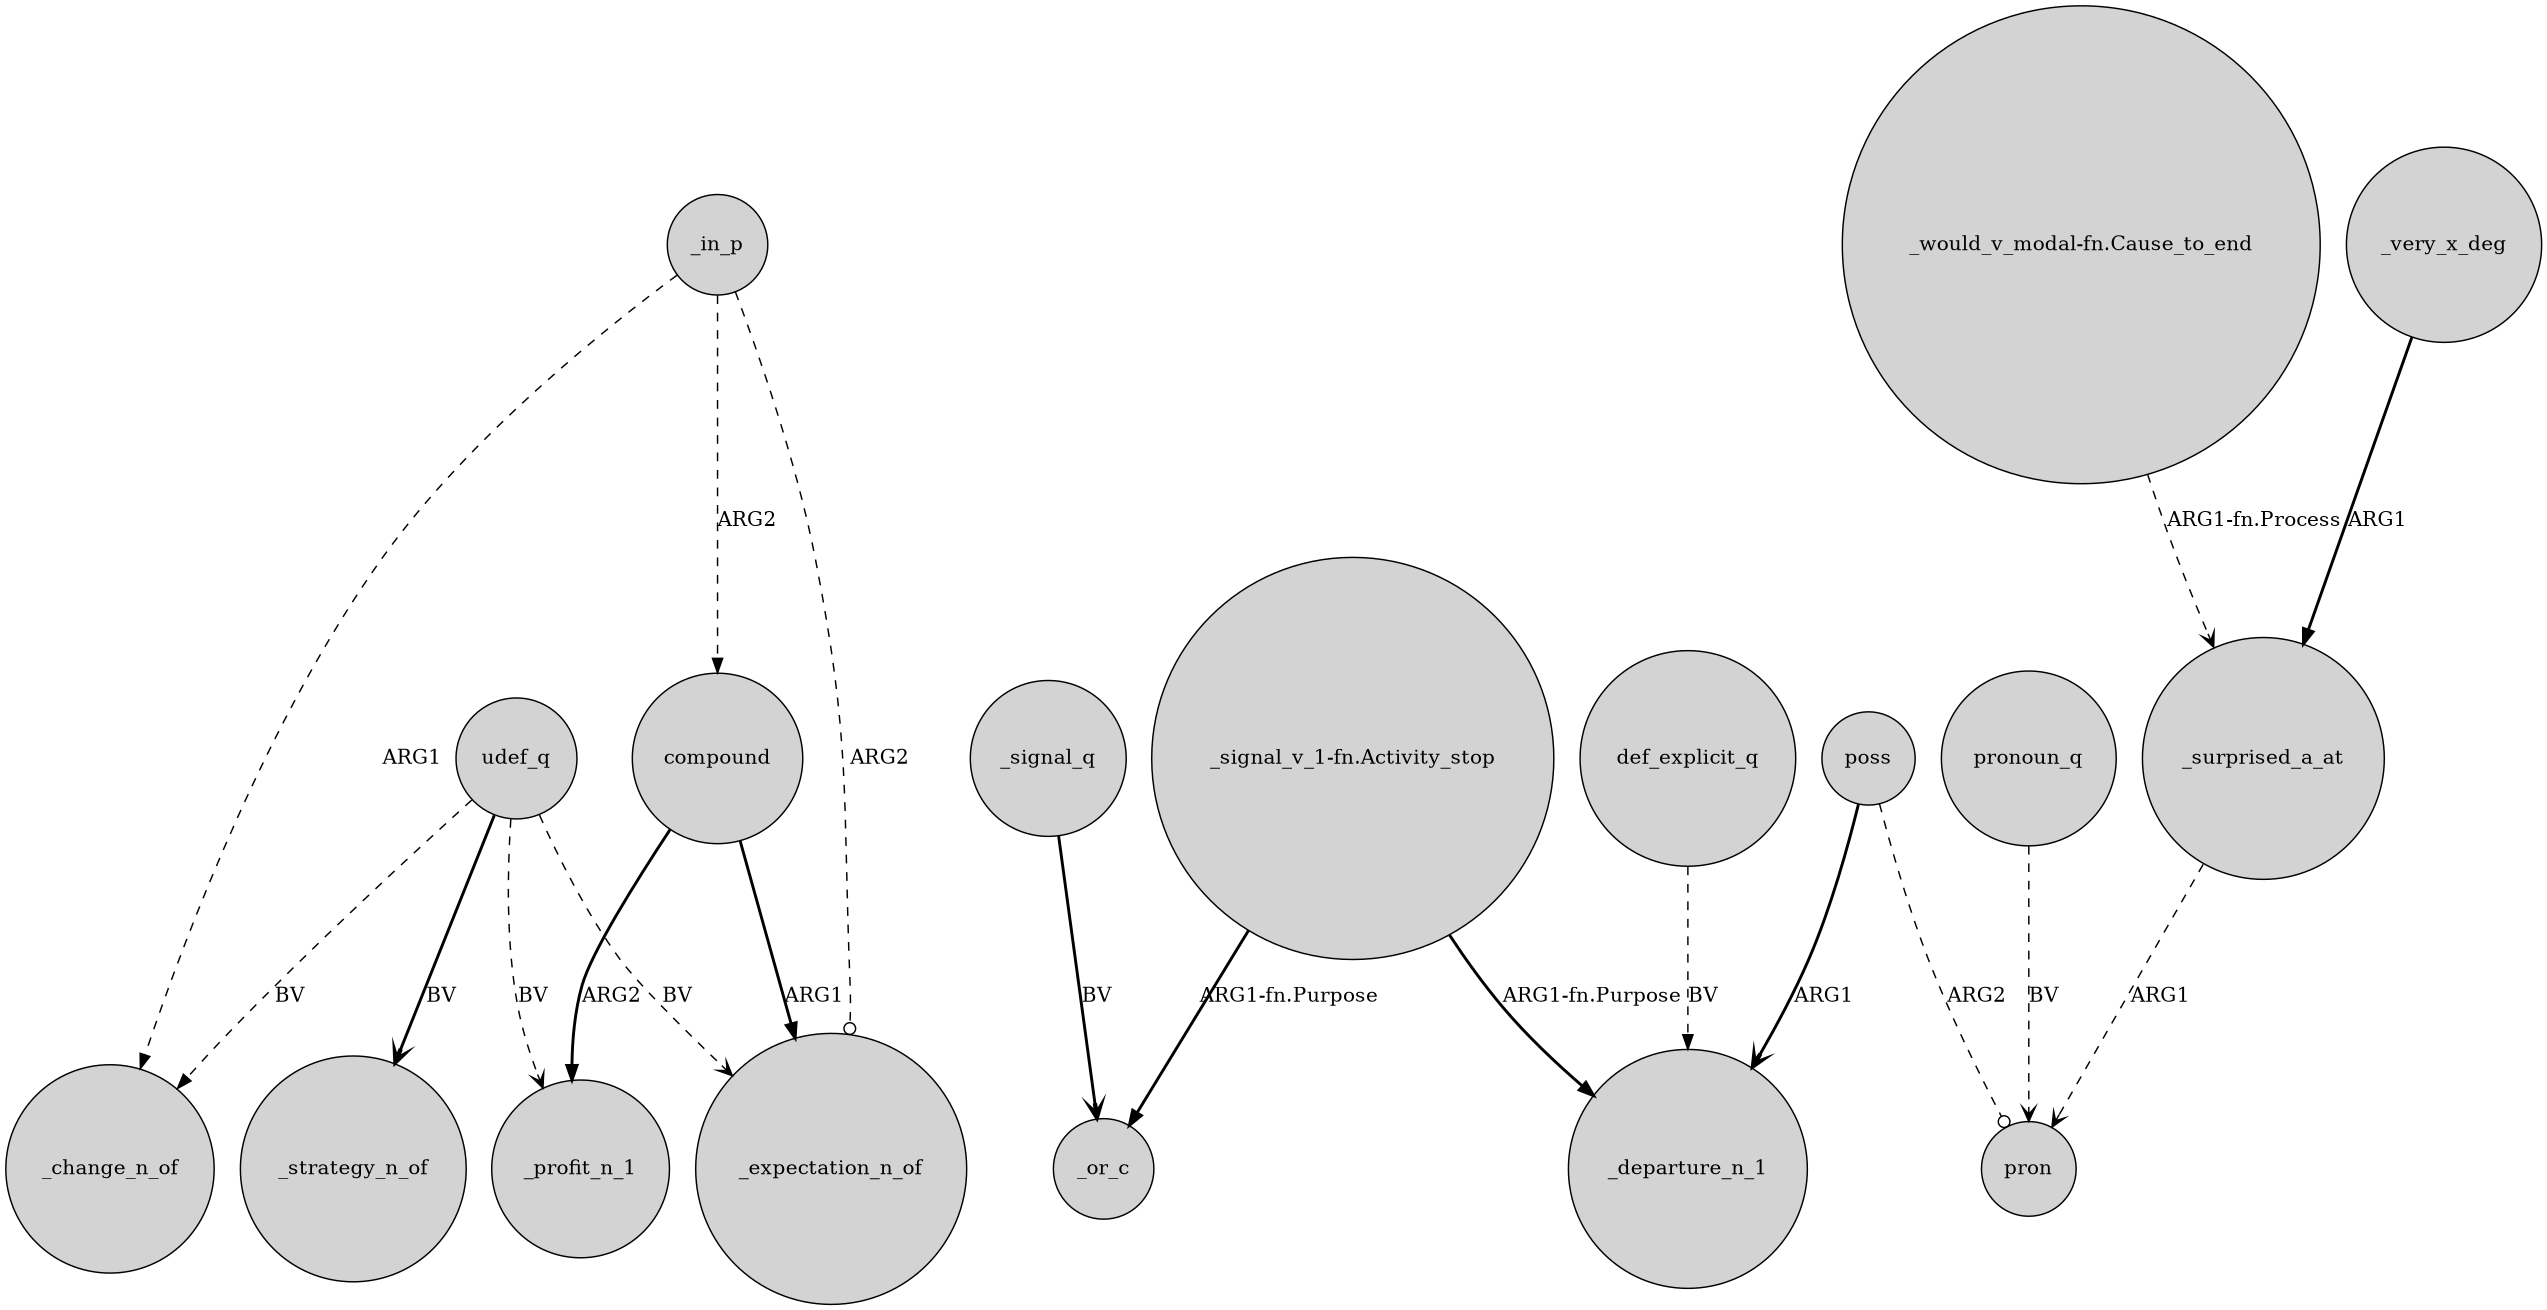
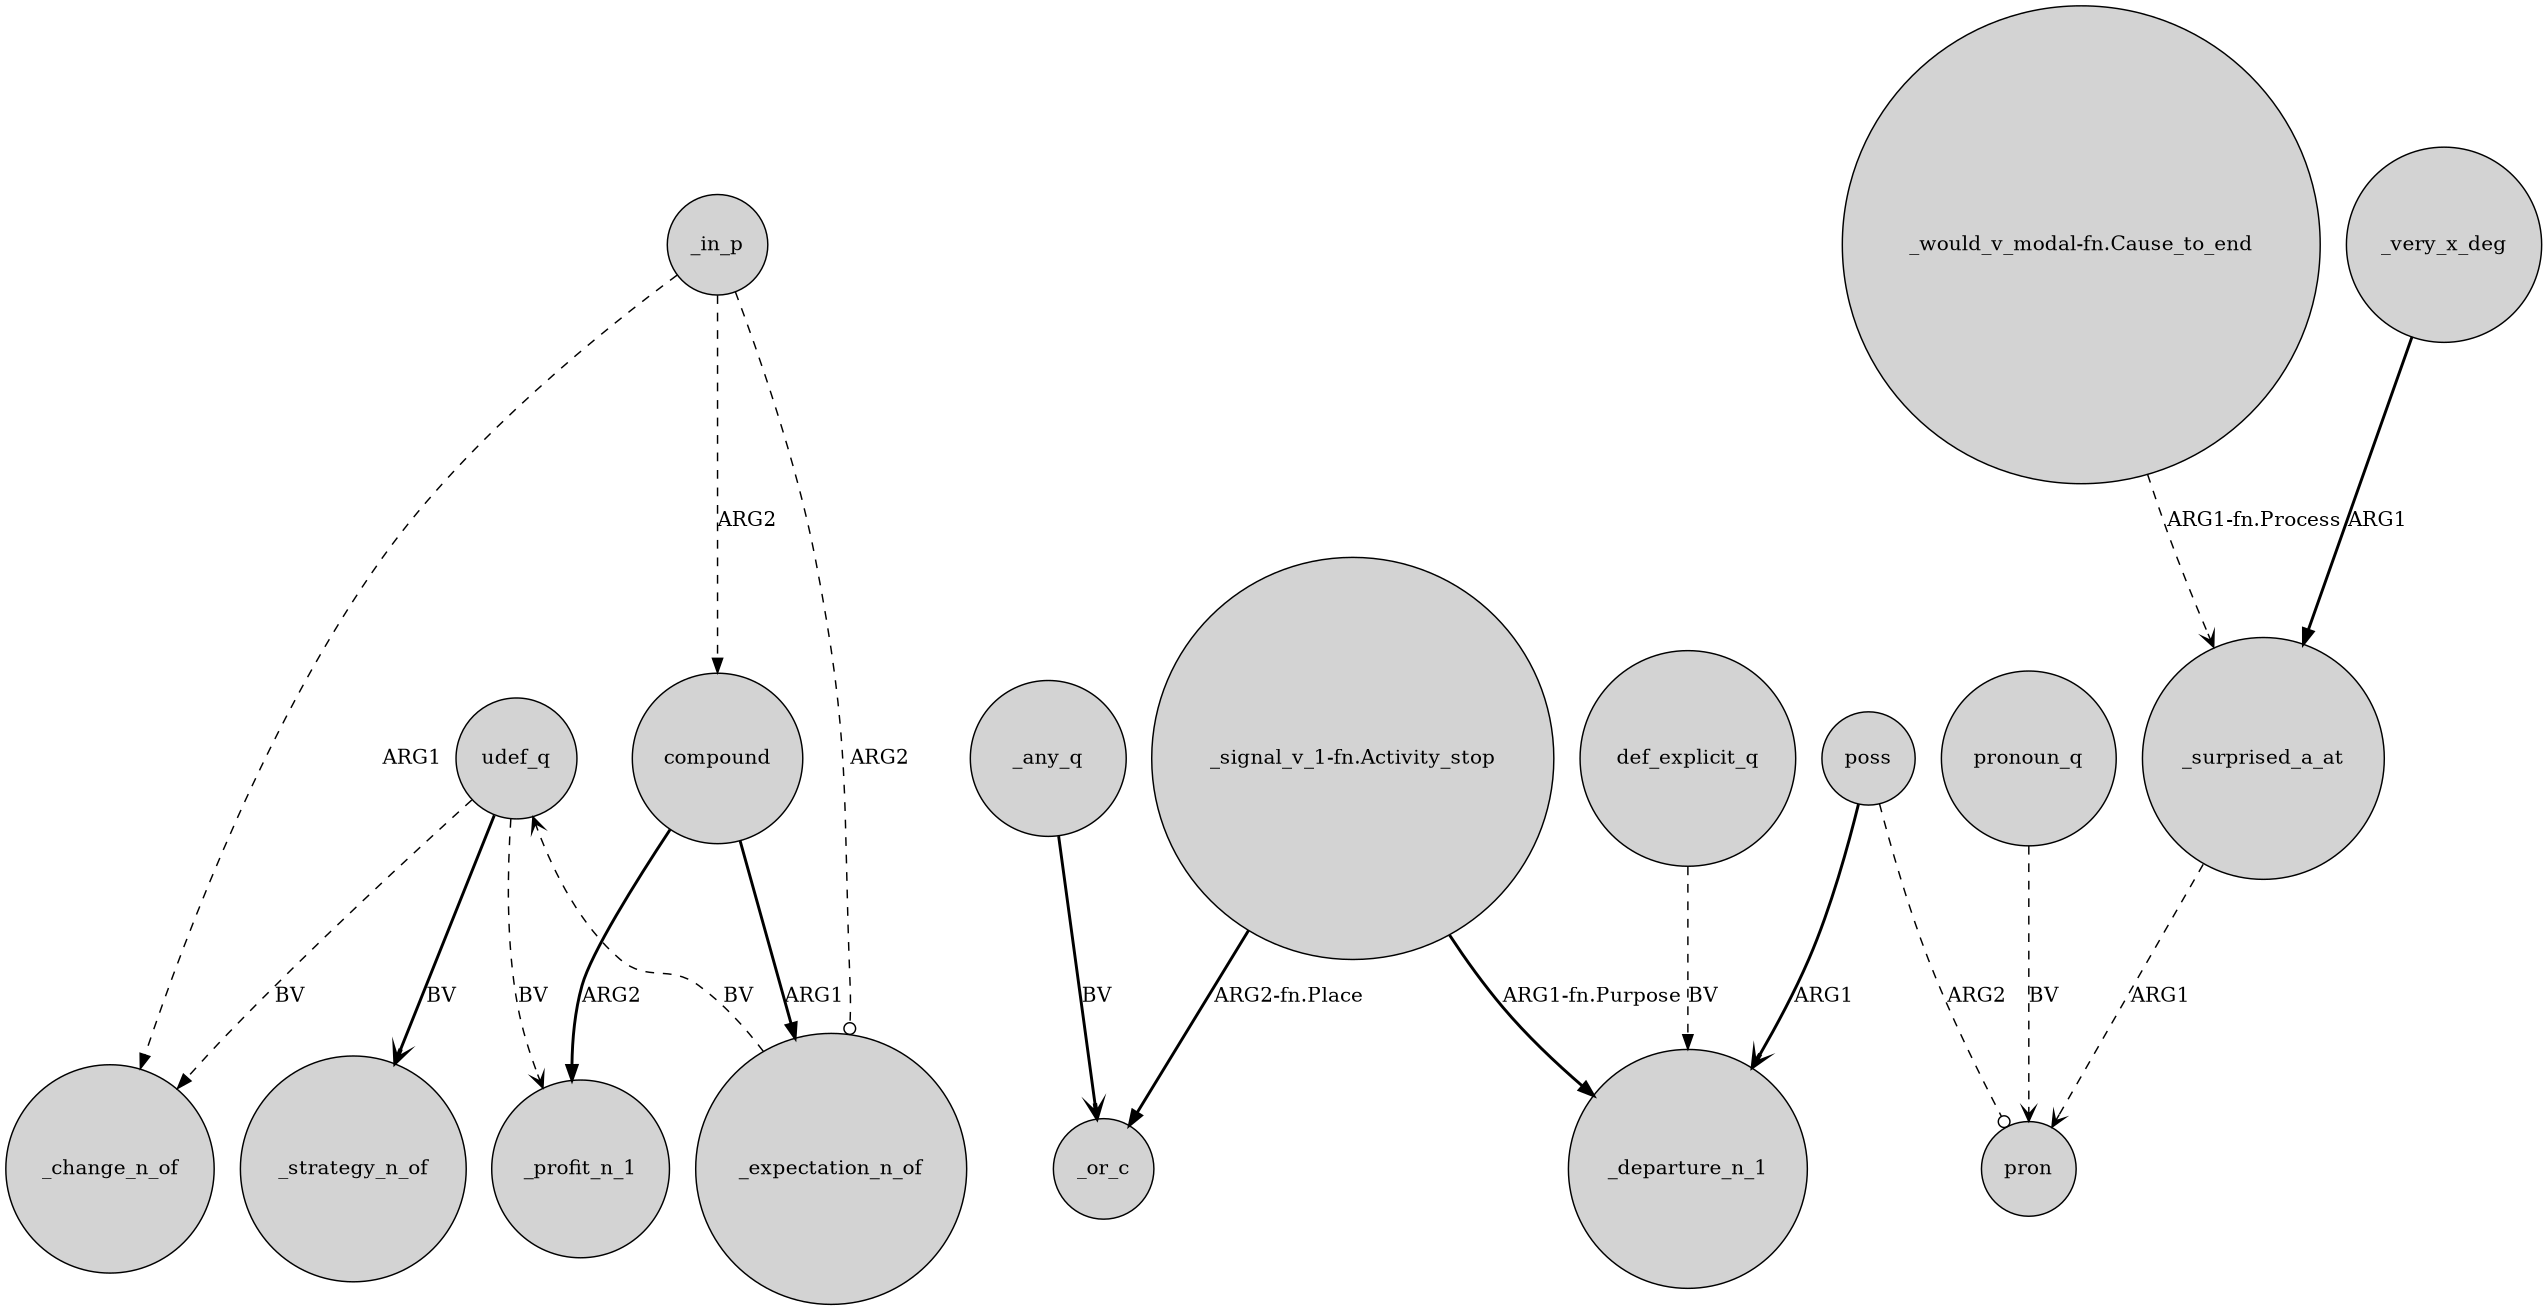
  digraph {
    node [shape=circle style=filled]
    edge [arrowhead=normal style=dashed]
    udef_q
    _change_n_of
    _expectation_n_of
    _strategy_n_of
    _profit_n_1
    compound
-   _any_q [label=_signal_q]
+   _any_q
    _or_c
    "_would_v_modal-fn.Cause_to_end"
    _surprised_a_at
    pron
    _in_p
    "_signal_v_1-fn.Activity_stop"
    _departure_n_1
    pronoun_q
    poss
    _very_x_deg
    def_explicit_q
    udef_q -> _change_n_of [label=BV]
-   udef_q -> _expectation_n_of [arrowhead=vee label=BV]
+   _expectation_n_of -> udef_q [arrowhead=vee label=BV]
    udef_q -> _strategy_n_of [arrowhead=vee label=BV style=bold]
    udef_q -> _profit_n_1 [arrowhead=vee label=BV]
    compound -> _expectation_n_of [label=ARG1 style=bold]
    compound -> _profit_n_1 [label=ARG2 style=bold]
    _any_q -> _or_c [arrowhead=vee label=BV style=bold]
    "_would_v_modal-fn.Cause_to_end" -> _surprised_a_at [arrowhead=vee label="ARG1-fn.Process"]
    _surprised_a_at -> pron [arrowhead=vee label=ARG1]
    _in_p -> _change_n_of [label=ARG1]
    _in_p -> _expectation_n_of [arrowhead=odot label=ARG2]
    _in_p -> compound [label=ARG2]
-   "_signal_v_1-fn.Activity_stop" -> _or_c [label="ARG1-fn.Purpose" style=bold]
+   "_signal_v_1-fn.Activity_stop" -> _or_c [label="ARG2-fn.Place" style=bold]
    "_signal_v_1-fn.Activity_stop" -> _departure_n_1 [label="ARG1-fn.Purpose" style=bold]
    pronoun_q -> pron [arrowhead=vee label=BV]
    poss -> pron [arrowhead=odot label=ARG2]
    poss -> _departure_n_1 [arrowhead=vee label=ARG1 style=bold]
    _very_x_deg -> _surprised_a_at [label=ARG1 style=bold]
    def_explicit_q -> _departure_n_1 [label=BV]
  }
